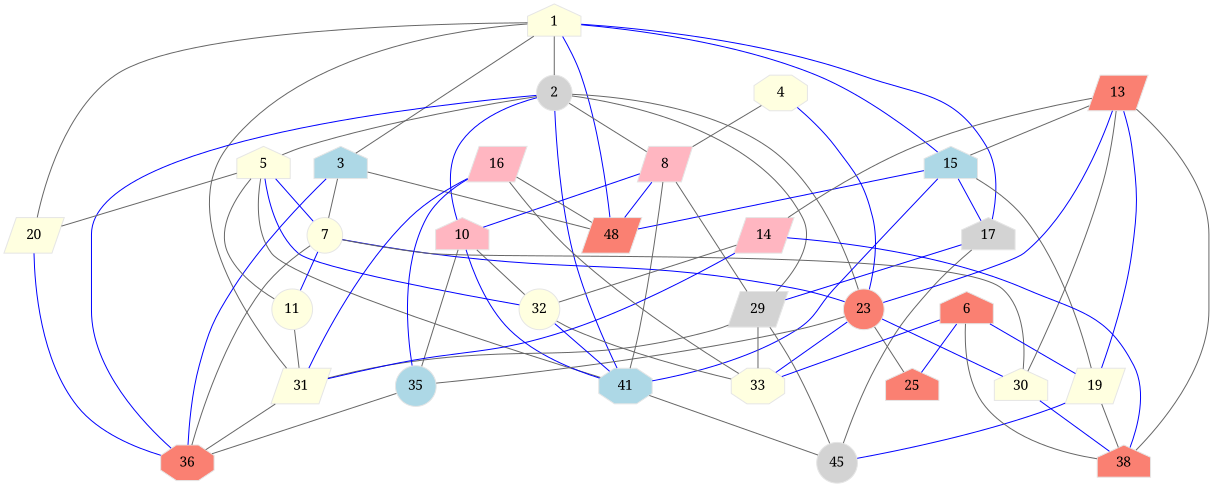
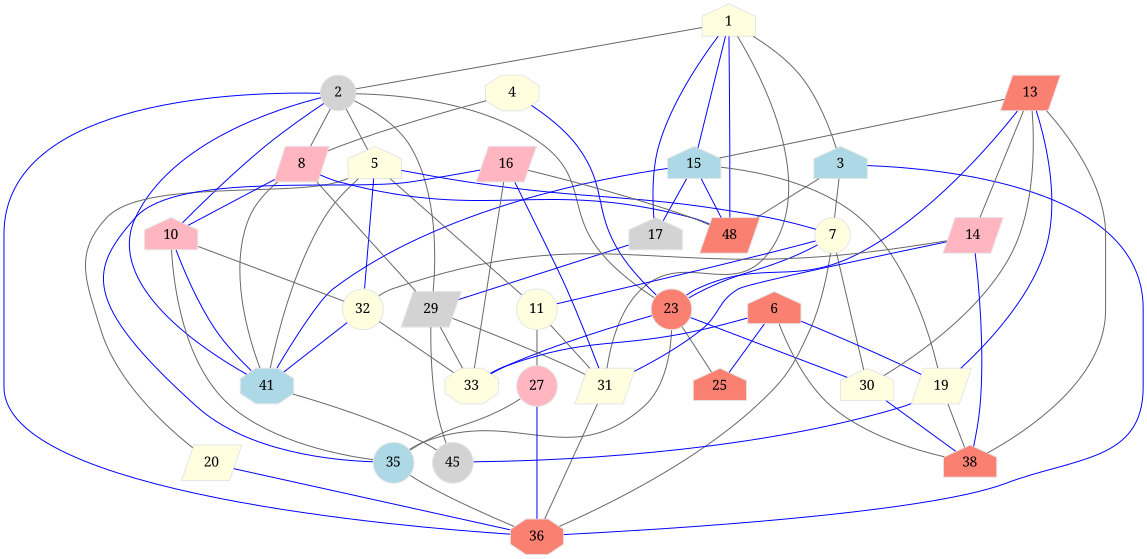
  graph {
    fontname="Noto Serif"
    node [color=gray90 fillcolor=lightyellow fontname="Noto Serif" shape=house style=filled]
    edge [color=gray40 fontname="Noto Serif"]
    1 [super="+37"]
    2 [fillcolor=lightgrey shape=circle super="+50"]
    3 [fillcolor=lightblue super="+22"]
    15 [fillcolor=lightblue]
    17 [fillcolor=lightgrey]
    20 [shape=parallelogram]
    31 [shape=parallelogram super="+40"]
    48 [fillcolor=salmon shape=parallelogram super="+51"]
    5 [super="+12"]
    8 [fillcolor=lightpink shape=parallelogram super="+21"]
    10 [fillcolor=lightpink super="+49"]
    23 [fillcolor=salmon shape=circle super="+47"]
    29 [fillcolor=lightgrey shape=parallelogram super="+44"]
    36 [fillcolor=salmon shape=octagon super="+39"]
    41 [fillcolor=lightblue shape=octagon]
    7 [shape=circle super="+42"]
    19 [shape=parallelogram super="+26"]
    45 [fillcolor=lightgrey shape=circle]
    11 [shape=circle super="+34"]
    32 [shape=circle super="+43"]
    35 [fillcolor=lightblue shape=circle]
    25 [fillcolor=salmon]
    33 [shape=octagon super="+46"]
    30
    4 [shape=octagon]
+   27 [fillcolor=lightpink shape=circle]
    6 [fillcolor=salmon super="+9"]
    38 [fillcolor=salmon super="+52"]
    13 [fillcolor=salmon shape=parallelogram super="+18"]
    14 [fillcolor=lightpink shape=parallelogram super="+24"]
    16 [fillcolor=lightpink shape=parallelogram super="+28"]
    1 -- 2
    1 -- 3
    1 -- 15 [color=blue]
    1 -- 17 [color=blue]
-   1 -- 20
    1 -- 31
    1 -- 48 [color=blue]
    2 -- 5
    2 -- 8
    2 -- 10 [color=blue]
    2 -- 23
    2 -- 29
    2 -- 36 [color=blue]
    2 -- 41 [color=blue]
    3 -- 48
    3 -- 36 [color=blue]
    3 -- 7
    15 -- 17 [color=blue]
    15 -- 48 [color=blue]
    15 -- 41 [color=blue]
    15 -- 19
    17 -- 29 [color=blue]
-   17 -- 45
    20 -- 36 [color=blue]
    31 -- 36
    5 -- 20
    5 -- 41
    5 -- 7 [color=blue]
    5 -- 11
    5 -- 32 [color=blue]
    8 -- 48 [color=blue]
    8 -- 10 [color=blue]
    8 -- 29
    8 -- 41
    10 -- 41 [color=blue]
    10 -- 32
    10 -- 35
    23 -- 35
    23 -- 25
    23 -- 33 [color=blue weight=2]
    23 -- 30 [color=blue weight=2]
    29 -- 31
    29 -- 45
    29 -- 33 [weight=2]
    41 -- 45
    7 -- 23 [color=blue]
    7 -- 36
    7 -- 11 [color=blue]
    7 -- 30
    19 -- 45 [color=blue]
    19 -- 38
    11 -- 31
+   11 -- 27
    32 -- 41 [color=blue]
    32 -- 33
    35 -- 36
    30 -- 38 [color=blue]
    4 -- 8
    4 -- 23 [color=blue]
+   27 -- 36 [color=blue]
+   27 -- 35
    6 -- 19 [color=blue]
    6 -- 25 [color=blue]
    6 -- 33 [color=blue]
    6 -- 38
    13 -- 15
    13 -- 23 [color=blue]
    13 -- 19 [color=blue]
    13 -- 30
    13 -- 38 [weight=2]
    13 -- 14
    14 -- 31 [color=blue]
    14 -- 32
    14 -- 38 [color=blue]
    16 -- 31 [color=blue]
    16 -- 48
    16 -- 35 [color=blue]
    16 -- 33
  }
